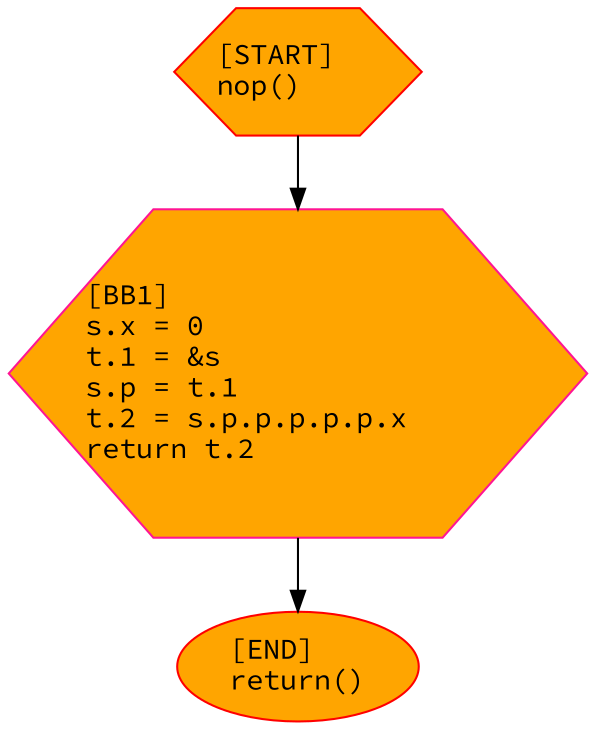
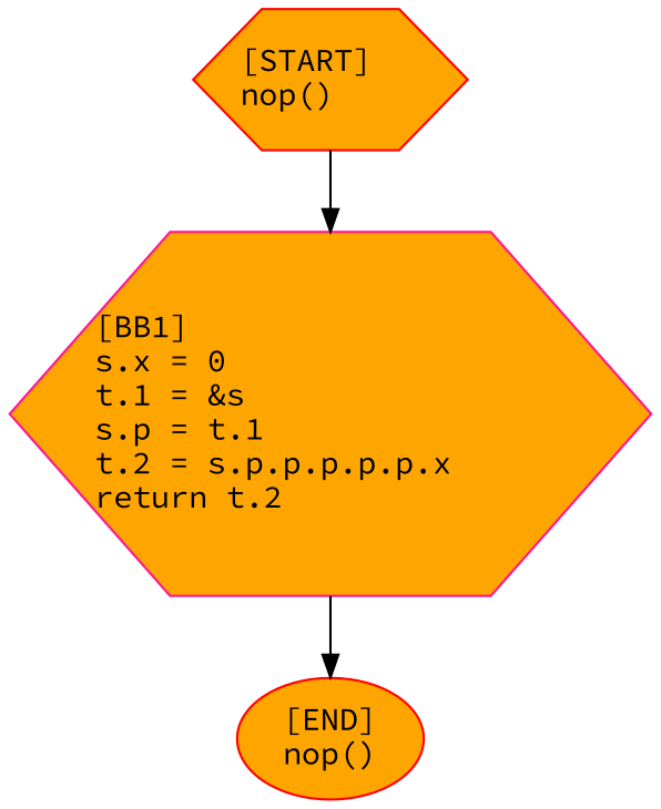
  digraph {
    fontname="Source Code Pro"
    node [shape=hexagon style=filled fillcolor=orange color=red fontname="Source Code Pro"]
    edge [fontname="Source Code Pro"]
-   n1 [label="[END]\lreturn()\l" shape=ellipse]
+   n1 [label="[END]\lnop()\l" shape=ellipse]
    n2 [label="[START]\lnop()\l"]
    n3 [label="[BB1]\ls.x = 0\lt.1 = &s\ls.p = t.1\lt.2 = s.p.p.p.p.p.x\lreturn t.2\l" color=deeppink]
    n2 -> n3
    n3 -> n1
  }
